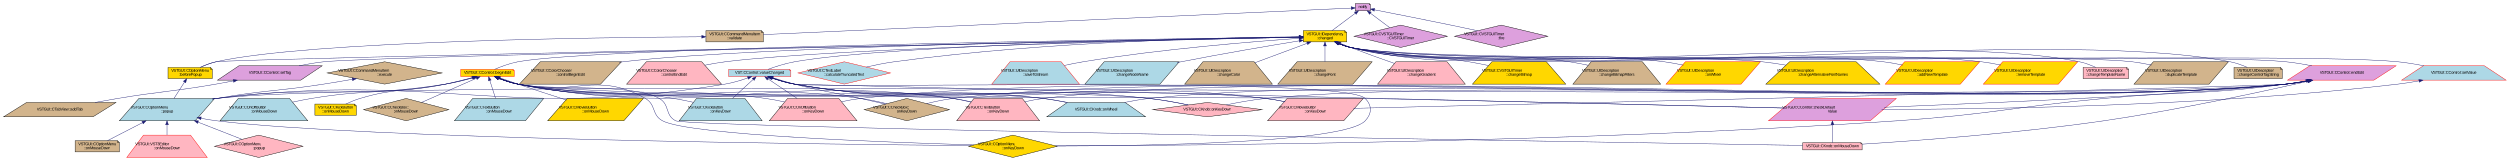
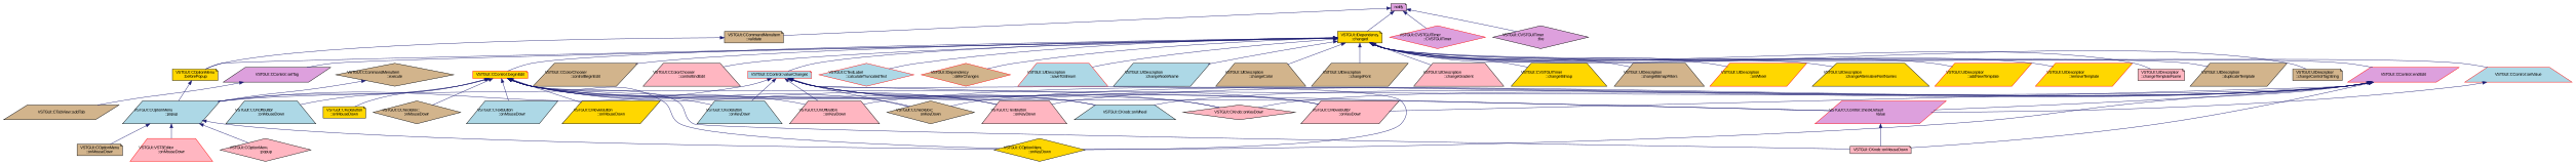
  digraph {
    fontname="Liberation Sans"
    rankdir=TB
    node [color=black fillcolor=tan fontname="Liberation Sans" fontsize=9 shape=parallelogram style=filled]
    edge [color=midnightblue dir=back fontname="Liberation Sans" fontsize=9 labelfontname=Arial labelfontsize=9 style=solid]
    n1 [fillcolor=plum fontcolor=black height=0.2 label=notify shape=note width=0.4]
    n2 [height=0.2 label="VSTGUI::CCommandMenuItem\l::validate" shape=note width=0.4]
-   n3 [fillcolor=plum height=0.2 label="VSTGUI::CVSTGUITimer\l::CVSTGUITimer" shape=diamond width=0.4]
+   n3 [color=red fillcolor=plum height=0.2 label="VSTGUI::CVSTGUITimer\l::CVSTGUITimer" shape=diamond width=0.4]
    n4 [fillcolor=plum height=0.2 label="VSTGUI::CVSTGUITimer\l::fire" shape=diamond width=0.4]
    n5 [fillcolor=gold height=0.2 label="VSTGUI::IDependency\l::changed" shape=note width=0.4]
    n6 [height=0.2 label="VSTGUI::CCommandMenuItem\l::execute" shape=diamond width=0.4]
    n7 [fillcolor=lightblue height=0.2 label="VSTGUI::COptionMenu\l::popup" width=0.4]
    n8 [fillcolor=gold height=0.2 label="VSTGUI::COptionMenu\l::beforePopup" shape=note width=0.4]
    n9 [height=0.2 label="VSTGUI::CColorChooser\l::controlBeginEdit" width=0.4]
    n10 [fillcolor=lightpink height=0.2 label="VSTGUI::CColorChooser\l::controlEndEdit" shape=trapezium width=0.4]
    n11 [fillcolor=plum height=0.2 label="VSTGUI::CControl::setTag" width=0.4]
    n12 [color=red fillcolor=gold height=0.2 label="VSTGUI::CControl::beginEdit" shape=note width=0.4]
    n13 [color=red fillcolor=plum height=0.2 label="VSTGUI::CControl::endEdit" width=0.4]
    n14 [color=red fillcolor=lightblue height=0.2 label="VSTGUI::CControl::setValue" shape=trapezium width=0.4]
-   n15 [color=red fillcolor=lightblue height=0.2 label="VST::CControl::valueChanged" shape=note width=0.4]
+   n15 [color=red fillcolor=lightblue height=0.2 label="VSTGUI::CControl::valueChanged" shape=note width=0.4]
    n16 [color=red fillcolor=lightblue height=0.2 label="VSTGUI::CTextLabel\l::calculateTruncatedText" shape=diamond width=0.4]
+   n17 [color=red height=0.2 label="VSTGUI::IDependency\l::deferChanges" shape=diamond width=0.4]
    n18 [color=red fillcolor=lightblue height=0.2 label="VSTGUI::UIDescription\l::saveToStream" shape=trapezium width=0.4]
    n19 [fillcolor=lightblue height=0.2 label="VSTGUI::UIDescription\l::changeNodeName" width=0.4]
    n20 [height=0.2 label="VSTGUI::UIDescription\l::changeColor" shape=trapezium width=0.4]
    n21 [height=0.2 label="VSTGUI::UIDescription\l::changeFont" width=0.4]
    n22 [fillcolor=lightpink height=0.2 label="VSTGUI::UIDescription\l::changeGradient" shape=trapezium width=0.4]
    n23 [fillcolor=gold height=0.2 label="VSTGUI::CVSTGUITimer\l::changeBitmap" shape=trapezium width=0.4]
    n24 [height=0.2 label="VSTGUI::UIDescription\l::changeBitmapFilters" shape=trapezium width=0.4]
    n25 [color=red fillcolor=gold height=0.2 label="VSTGUI::UIDescription\l::onWheel" width=0.4]
    n26 [fillcolor=gold height=0.2 label="VSTGUI::UIDescription\l::changeAlternativeFontNames" shape=trapezium width=0.4]
    n27 [color=red fillcolor=gold height=0.2 label="VSTGUI::UIDescription\l::addNewTemplate" width=0.4]
    n28 [color=red fillcolor=gold height=0.2 label="VSTGUI::UIDescription\l::removeTemplate" width=0.4]
    n29 [fillcolor=lightpink height=0.2 label="VSTGUI::UIDescription\l::changeTemplateName" shape=note width=0.4]
    n30 [height=0.2 label="VSTGUI::UIDescription\l::duplicateTemplate" width=0.4]
    n31 [height=0.2 label="VSTGUI::UIDescription\l::changeControlTagString" shape=note width=0.4]
    n32 [fillcolor=gold height=0.2 label="VSTGUI::COptionMenu\l::onKeyDown" shape=diamond width=0.4]
    n33 [fillcolor=lightpink height=0.2 label="VSTGUI::COptionMenu\l::popup" shape=diamond width=0.4]
    n34 [height=0.2 label="VSTGUI::COptionMenu\l::onMouseDown" shape=note width=0.4]
    n35 [color=red fillcolor=lightpink height=0.2 label="VSTGUI::VST3Editor\l::onMouseDown" shape=trapezium width=0.4]
    n36 [height=0.2 label="VSTGUI::CTabView::addTab" width=0.4]
    n37 [fillcolor=lightblue height=0.2 label="VSTGUI::COnOffButton\l::onMouseDown" shape=trapezium width=0.4]
    n38 [fillcolor=lightpink height=0.2 label="VSTGUI::COnOffButton\l::onKeyDown" shape=trapezium width=0.4]
    n39 [fillcolor=gold height=0.2 label="VSTGUI::CKickButton\l::onMouseDown" shape=note width=0.4]
    n40 [fillcolor=lightblue height=0.2 label="VSTGUI::CKickButton\l::onKeyDown" shape=trapezium width=0.4]
    n41 [height=0.2 label="VSTGUI::CCheckBox::\lonMouseDown" shape=diamond width=0.4]
    n42 [height=0.2 label="VSTGUI::CCheckBox::\lonKeyDown" shape=diamond width=0.4]
    n43 [fillcolor=lightblue height=0.2 label="VSTGUI::CTextButton\l::onMouseDown" width=0.4]
    n44 [fillcolor=lightpink height=0.2 label="VSTGUI::CTextButton\l::onKeyDown" shape=trapezium width=0.4]
    n45 [color=red fillcolor=plum height=0.2 label="VSTGUI::CControl::checkDefault\lValue" width=0.4]
    n46 [fillcolor=lightpink height=0.2 label="VSTGUI::CKnob::onMouseDown" shape=note width=0.4]
    n47 [fillcolor=lightblue height=0.2 label="VSTGUI::CKnob::onWheel" shape=trapezium width=0.4]
    n48 [fillcolor=lightpink height=0.2 label="VSTGUI::CKnob::onKeyDown" shape=diamond width=0.4]
    n49 [fillcolor=gold height=0.2 label="VSTGUI::CMovieButton\l::onMouseDown" width=0.4]
    n50 [fillcolor=lightpink height=0.2 label="VSTGUI::CMovieButton\l::onKeyDown" width=0.4]
    n1 -> n2
    n1 -> n3
    n1 -> n4
    n1 -> n5
    n2 -> n8
    n5 -> n8
    n5 -> n9
    n5 -> n10
    n5 -> n11
    n5 -> n12
    n5 -> n13
    n5 -> n14
    n5 -> n15
    n5 -> n16
+   n5 -> n17
    n5 -> n18
    n5 -> n19
    n5 -> n20
    n5 -> n21
    n5 -> n22
    n5 -> n23
    n5 -> n24
    n5 -> n25
    n5 -> n26
    n5 -> n27
    n5 -> n28
    n5 -> n29
    n5 -> n30
    n5 -> n31
    n6 -> n7
    n7 -> n32
    n7 -> n33
    n7 -> n34
    n7 -> n35
    n8 -> n7
    n11 -> n36
    n12 -> n7
    n12 -> n32
    n12 -> n37
    n12 -> n38
    n12 -> n39
    n12 -> n40
    n12 -> n41
    n12 -> n42
    n12 -> n43
    n12 -> n44
    n12 -> n45
    n12 -> n46
    n12 -> n47
    n12 -> n48
    n12 -> n49
    n12 -> n50
    n13 -> n7
    n13 -> n32
    n13 -> n38
    n13 -> n42
    n13 -> n44
    n13 -> n45
    n13 -> n46
    n13 -> n47
    n13 -> n48
    n13 -> n50
    n14 -> n45
    n15 -> n7
    n15 -> n32
    n15 -> n38
    n15 -> n40
    n15 -> n42
    n15 -> n44
    n15 -> n45
    n15 -> n47
    n15 -> n48
    n15 -> n50
    n45 -> n46
  }
